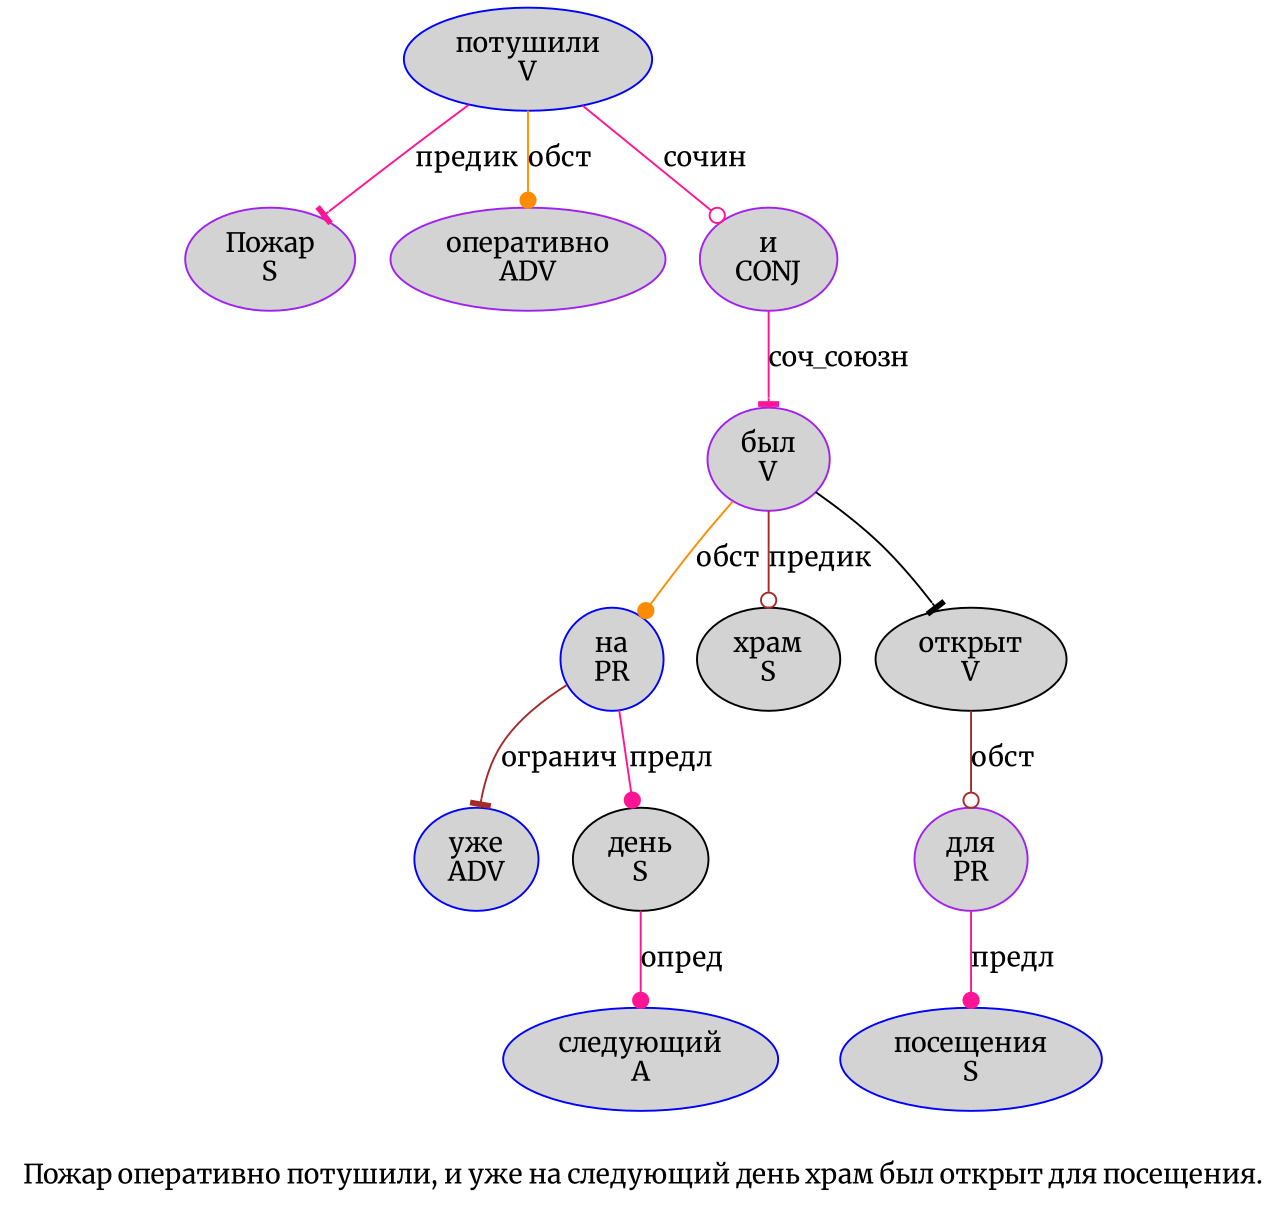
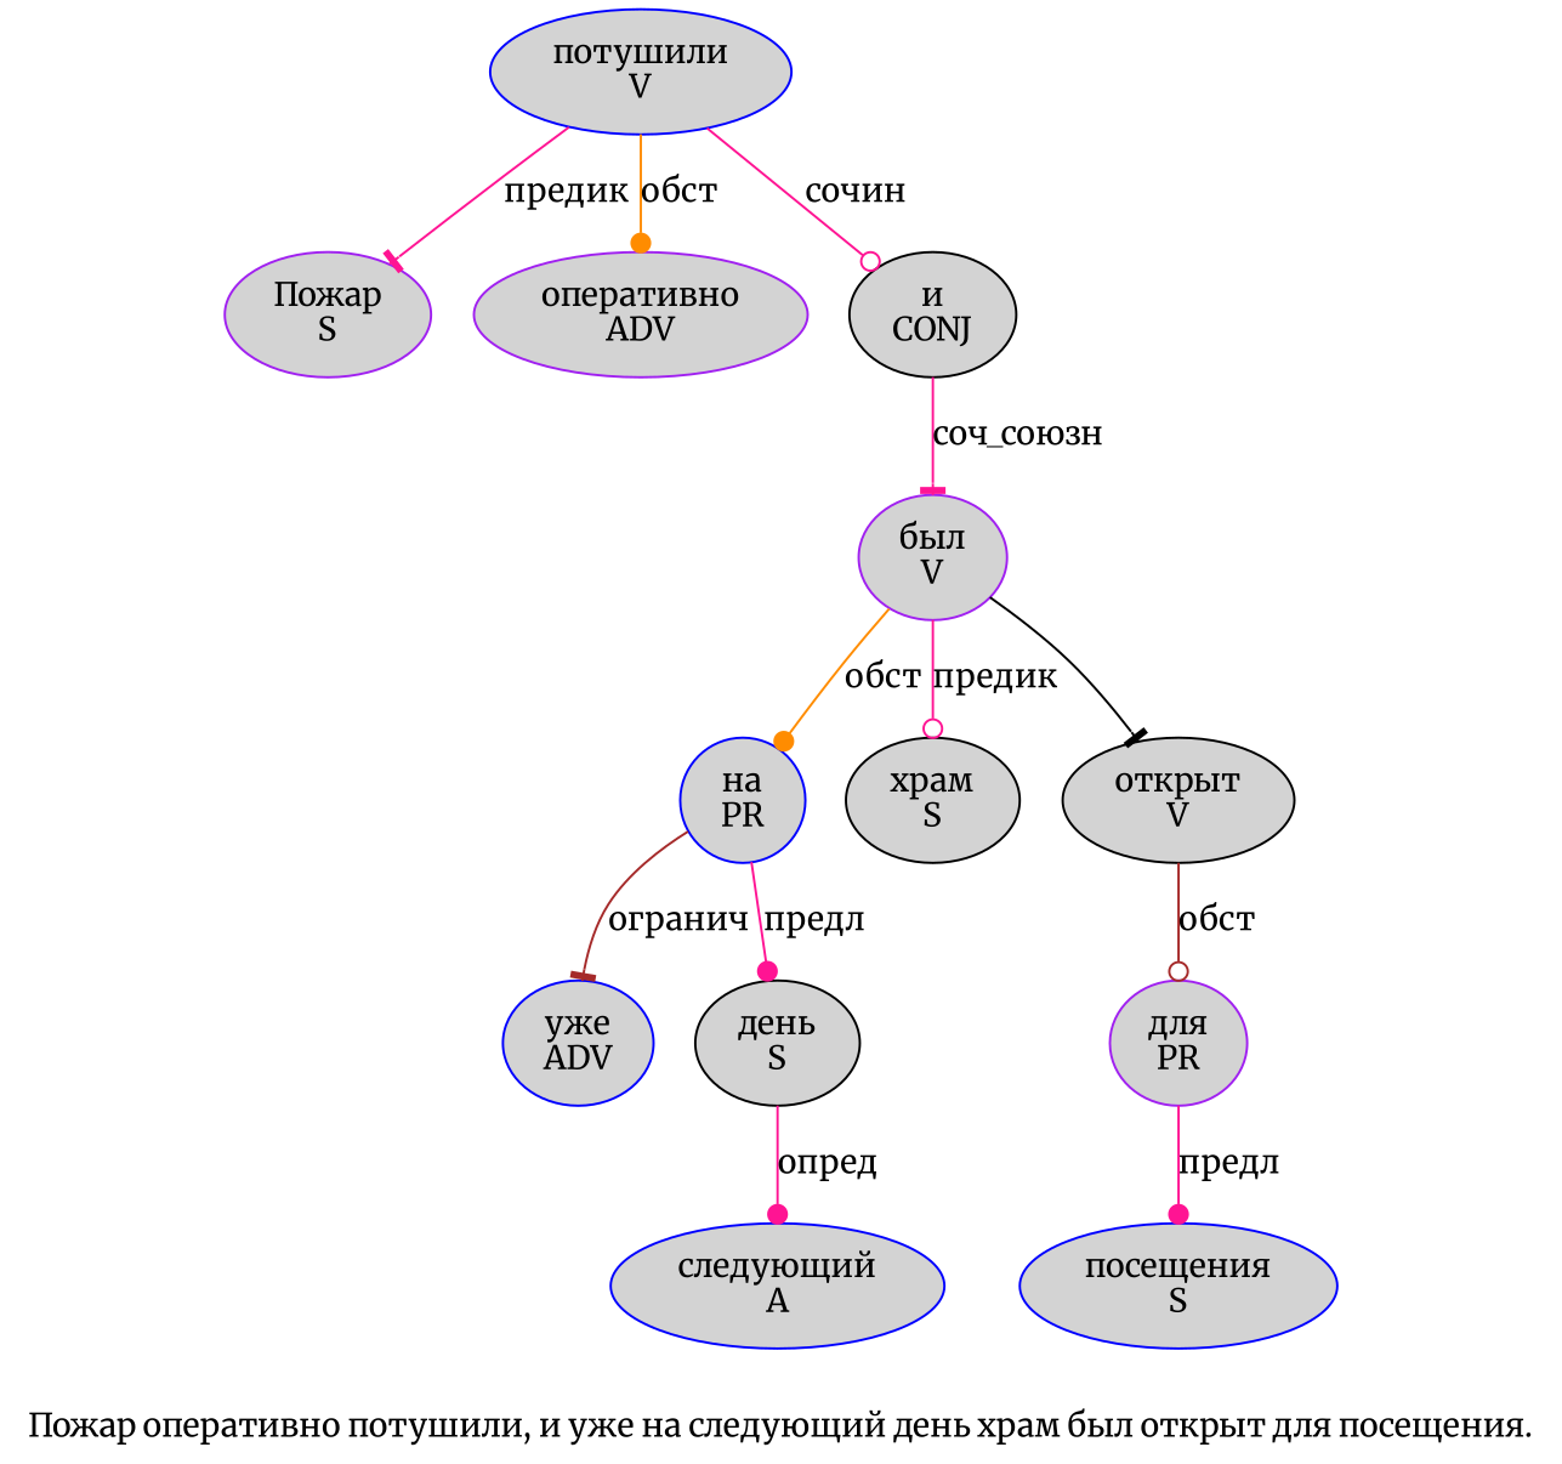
  digraph {
    fontname=Merriweather
    label="Пожар оперативно потушили, и уже на следующий день храм был открыт для посещения."
    node [color=purple fillcolor=lightgray fontname=Merriweather penwidth=1 shape=ellipse style=filled]
    edge [arrowhead=dot color=deeppink fontname=Merriweather]
    n1 [label="Пожар\nS"]
    n2 [label="оперативно\nADV"]
    n3 [color=blue label="потушили\nV"]
-   n4 [label="и\nCONJ"]
+   n4 [color=black label="и\nCONJ"]
    n5 [label="был\nV"]
    n6 [color=blue label="на\nPR"]
    n7 [color=black label="храм\nS"]
    n8 [color=black label="открыт\nV"]
    n9 [color=blue label="уже\nADV"]
    n10 [color=black label="день\nS"]
    n11 [color=blue label="следующий\nA"]
    n12 [label="для\nPR"]
    n13 [color=blue label="посещения\nS"]
    n3 -> n1 [arrowhead=tee label="предик"]
    n3 -> n2 [color=darkorange label="обст"]
    n3 -> n4 [arrowhead=odot label="сочин"]
    n4 -> n5 [arrowhead=tee label="соч_союзн"]
    n5 -> n6 [color=darkorange label="обст"]
-   n5 -> n7 [arrowhead=odot color=brown label="предик"]
+   n5 -> n7 [arrowhead=odot label="предик"]
    n5 -> n8 [arrowhead=tee color=black]
    n6 -> n9 [arrowhead=tee color=brown label="огранич"]
    n6 -> n10 [label="предл"]
    n8 -> n12 [arrowhead=odot color=brown label="обст"]
    n10 -> n11 [label="опред"]
    n12 -> n13 [label="предл"]
  }
